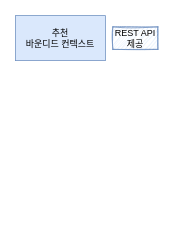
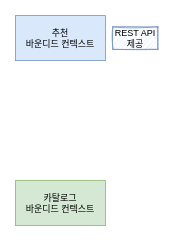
  <mxCell id="0" />
  <mxCell id="1" parent="0" />
+ <mxCell id="2" value="카탈로그&lt;div&gt;바운디드 컨텍스트&lt;/div&gt;" style="rounded=0;whiteSpace=wrap;html=1;fillColor=#d5e8d4;strokeColor=#82b366;" vertex="1" parent="1"><mxGeometry x="20" y="240" width="120" height="60" as="geometry" /></mxCell>
  <mxCell id="3" value="추천&lt;div&gt;바운디드 컨텍스트&lt;/div&gt;" style="rounded=0;whiteSpace=wrap;html=1;fillColor=#dae8fc;strokeColor=#6c8ebf;" vertex="1" parent="1"><mxGeometry x="20" y="20" width="120" height="60" as="geometry" /></mxCell>
  <mxCell id="4" value="REST API 제공" style="text;html=1;align=center;verticalAlign=middle;whiteSpace=wrap;rounded=0;fillColor=#dae8fc;strokeColor=#6c8ebf;sketch=1;curveFitting=1;jiggle=2;" vertex="1" parent="1"><mxGeometry x="150" y="35" width="60" height="30" as="geometry" /></mxCell>
